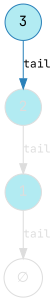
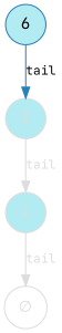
  digraph {
    rankdir=TB
    splines=false
    fontname="JetBrains Mono"
    node [color="#dddddd" fillcolor="#b2ebf2" fontcolor="#dddddd" fontname="JetBrains Mono" shape=circle style=filled]
    edge [color="#dddddd" fontcolor="#dddddd" fontname="JetBrains Mono" fontsize=11]
-   n1 [color="#2980B9" fontcolor="#000000" label=3]
+   n1 [color="#2980B9" fontcolor="#000000" label=6]
    n2 [label=2]
    n3 [label=1]
    n4 [fillcolor="#ffffff" label="∅"]
    n1 -> n2 [color="#2980B9" fontcolor="#000000" label=tail]
    n2 -> n3 [label=tail]
    n3 -> n4 [label=tail]
  }
